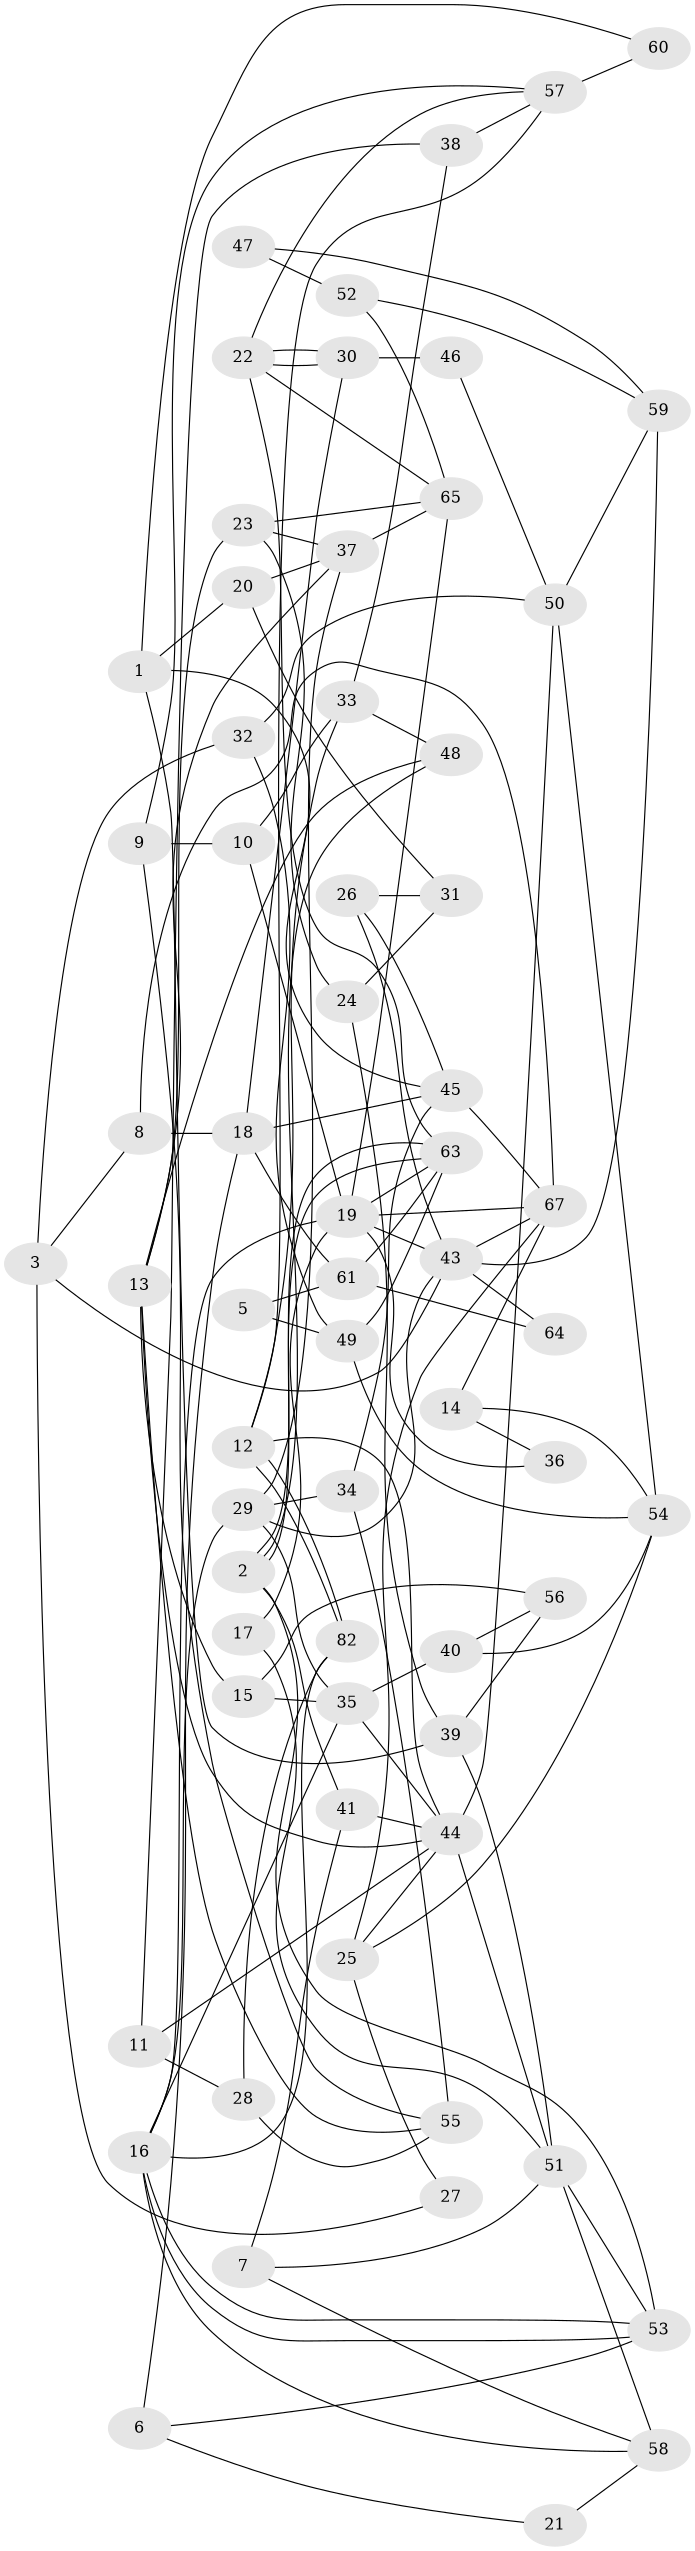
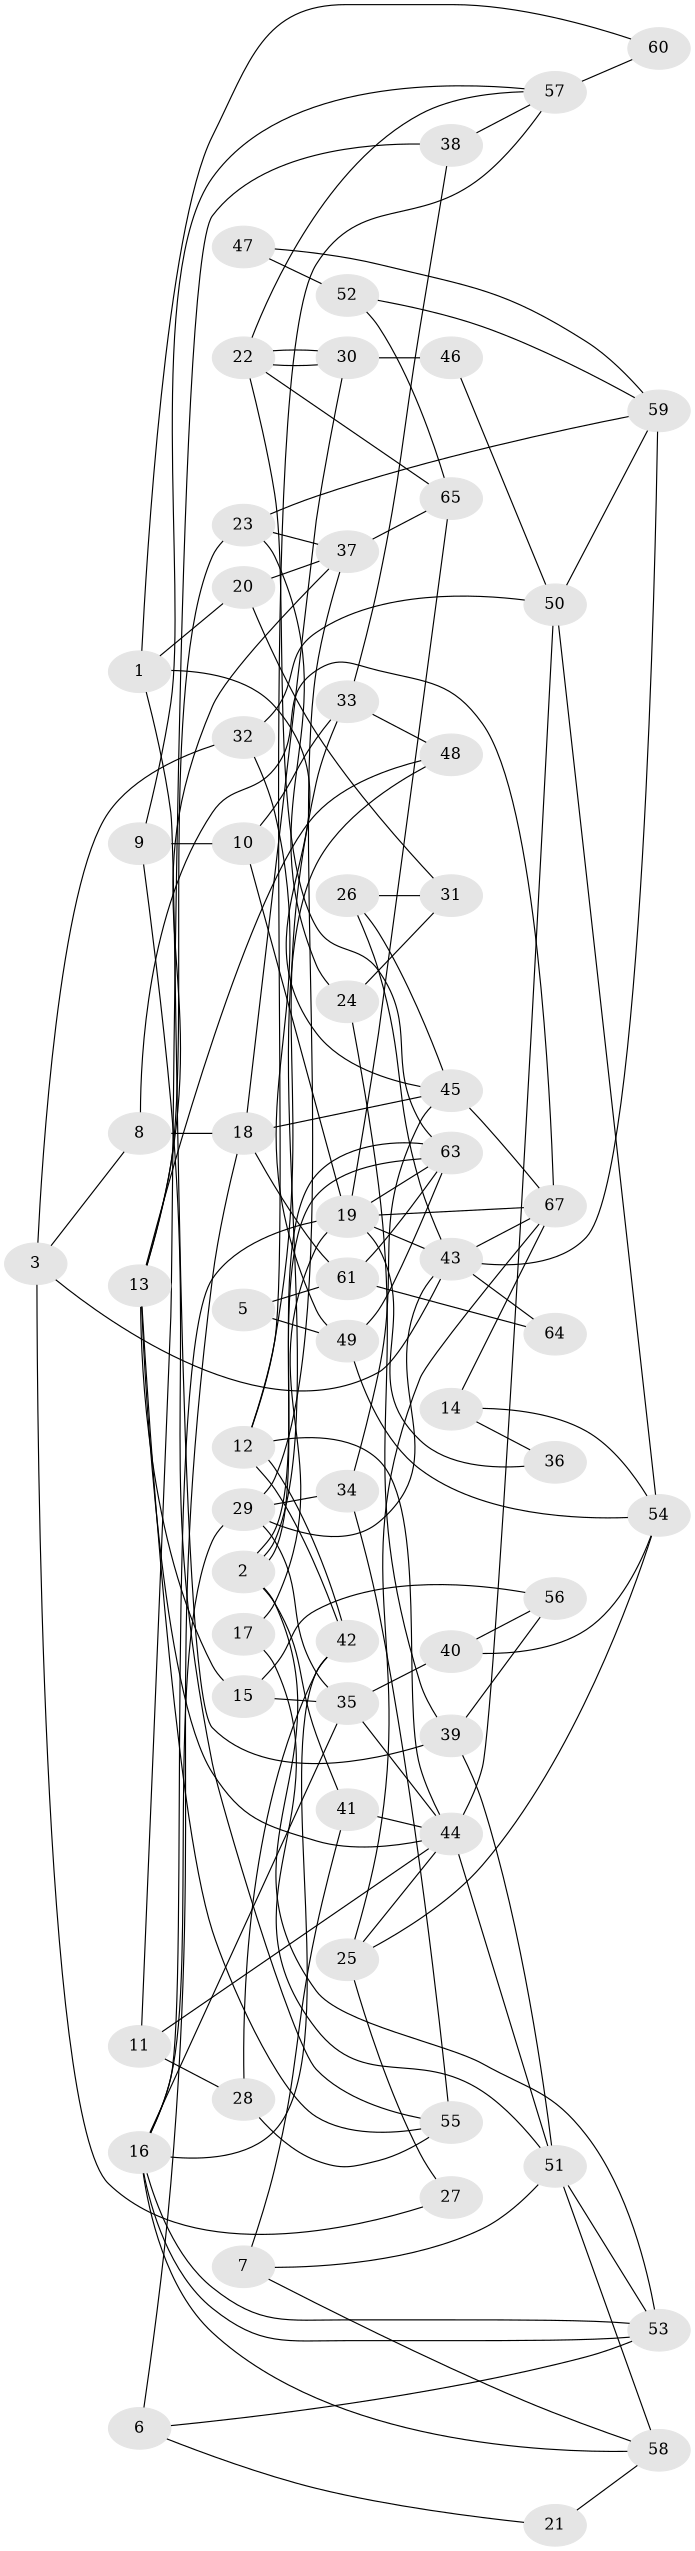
  graph {
    rankdir=LR
    node [color=gray90 style=filled]
    1
    20
    39
    45
    60
    37
    31
    51
    56
    n10 [label=67]
    2
    41
    53
    63
    48
    44
    3
    8
    27
    32
    43
    18
    49
    50
    64
    59
    23
    24
    52
    65
    5
    61
    54
    6
    21
    30
    58
    7
    9
    10
    55
    57
    19
    33
    36
    38
    11
    28
-   42 [label=82]
+   42
    12
    13
    15
    35
    14
    40
    16
    29
    34
    17
    46
    22
    25
    26
    47
    1 -- 20
    1 -- 39
    1 -- 45
    1 -- 60
    20 -- 37
    20 -- 31
    39 -- 51
    39 -- 56
    45 -- n10
    37 -- 65
    51 -- 53
    51 -- 58
    2 -- 41
    2 -- 53
    2 -- 63
    2 -- 63
    2 -- 48
    41 -- 44
    44 -- 51
    44 -- 50
    3 -- 8
    3 -- 27
    3 -- 32
    3 -- 43
    8 -- n10
    8 -- 18
    32 -- 49
    32 -- 50
    43 -- n10
    43 -- 64
    43 -- 59
    18 -- 45
    18 -- 61
    18 -- 30
    49 -- 63
    49 -- 54
    50 -- 59
    50 -- 54
    23 -- 37
-   23 -- 65
+   23 -- 59
    23 -- 24
    24 -- 39
    24 -- 31
    52 -- 59
    52 -- 65
    5 -- 49
    5 -- 61
    61 -- 63
    61 -- 64
    6 -- 53
    6 -- 18
    6 -- 21
    21 -- 58
    30 -- 46
    7 -- 51
    7 -- 41
    7 -- 58
    9 -- 10
    9 -- 55
    9 -- 57
    10 -- 19
    10 -- 33
    57 -- 60
    19 -- n10
    19 -- 63
    19 -- 43
    19 -- 65
    19 -- 36
    33 -- 48
    33 -- 38
    38 -- 57
    11 -- 44
    11 -- 38
    11 -- 28
    28 -- 55
    28 -- 42
    12 -- 44
    12 -- 57
    12 -- 33
    12 -- 42
    12 -- 42
    13 -- 37
    13 -- 48
    13 -- 44
    13 -- 23
    13 -- 55
    13 -- 15
    15 -- 56
    15 -- 35
    35 -- 44
    35 -- 40
    14 -- n10
    14 -- 54
    14 -- 36
    40 -- 56
    40 -- 54
    16 -- 53
    16 -- 53
    16 -- 58
    16 -- 19
    16 -- 42
    16 -- 35
    16 -- 29
    29 -- 37
    29 -- 43
    29 -- 35
    29 -- 34
    34 -- 45
    34 -- 55
    17 -- 51
    17 -- 19
    46 -- 50
    22 -- 63
    22 -- 65
    22 -- 30
    22 -- 30
    22 -- 57
    25 -- n10
    25 -- 44
    25 -- 27
    25 -- 54
    26 -- 45
    26 -- 31
    26 -- 43
    47 -- 59
    47 -- 52
  }
